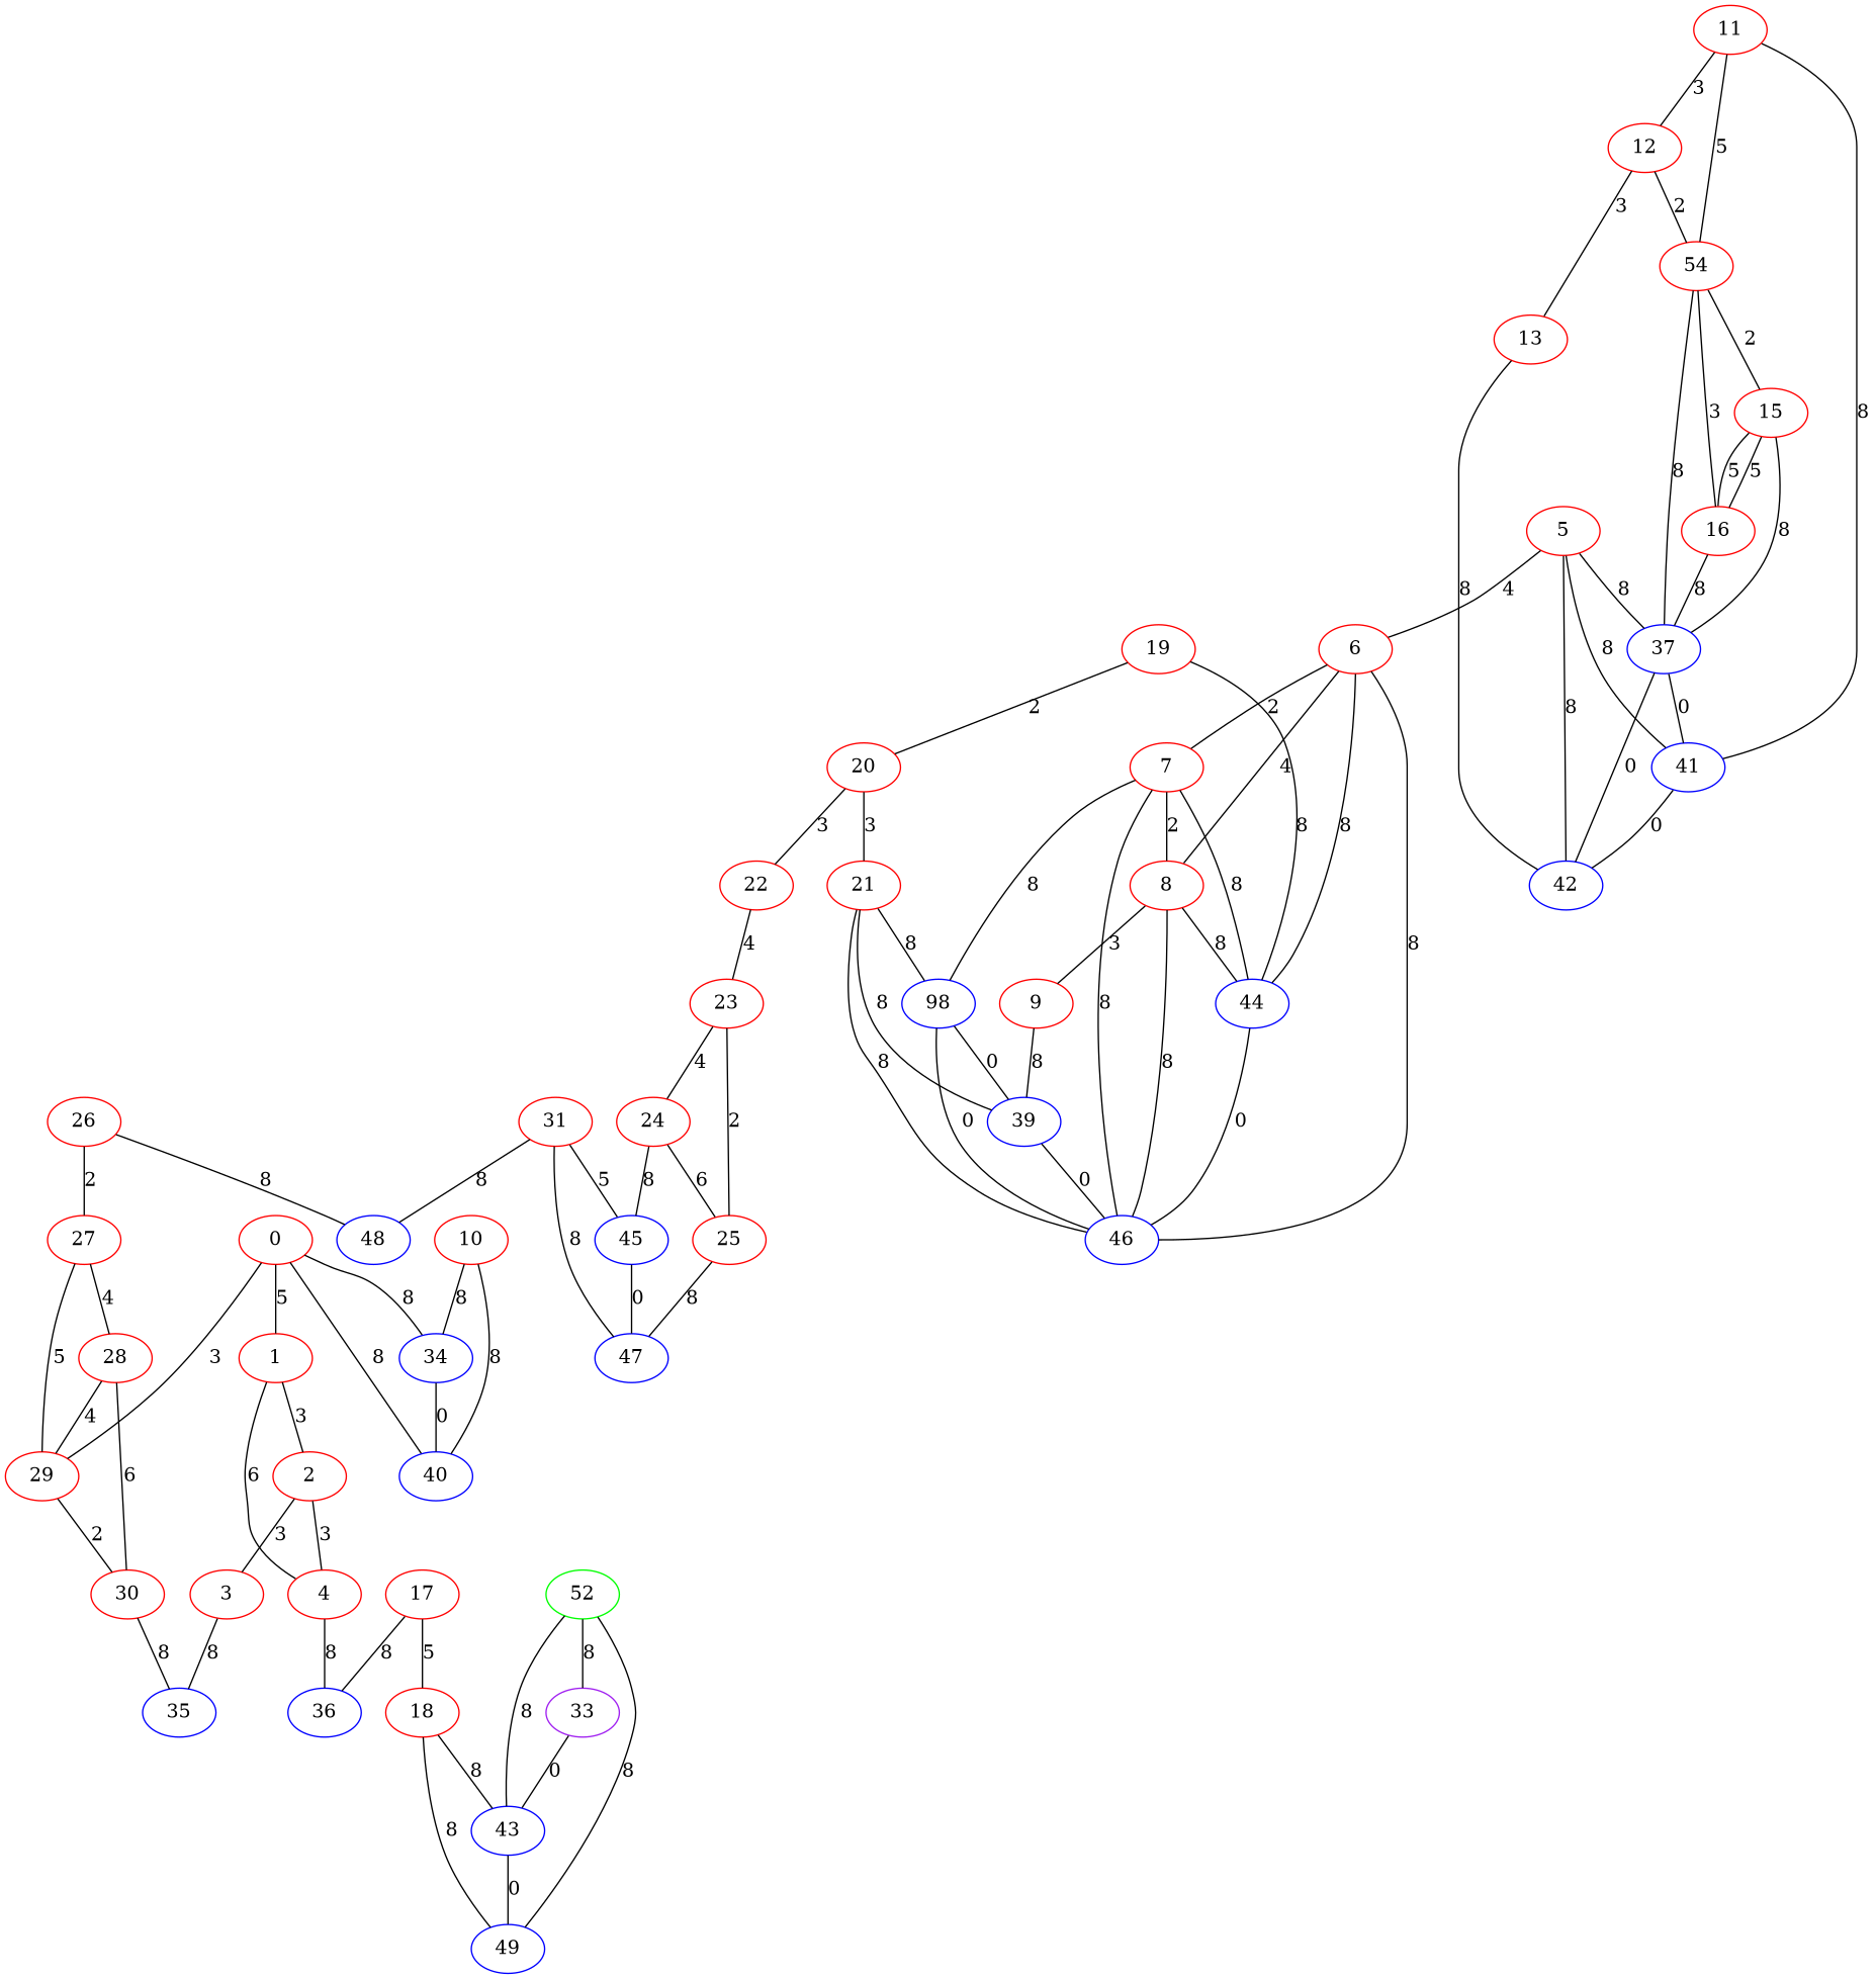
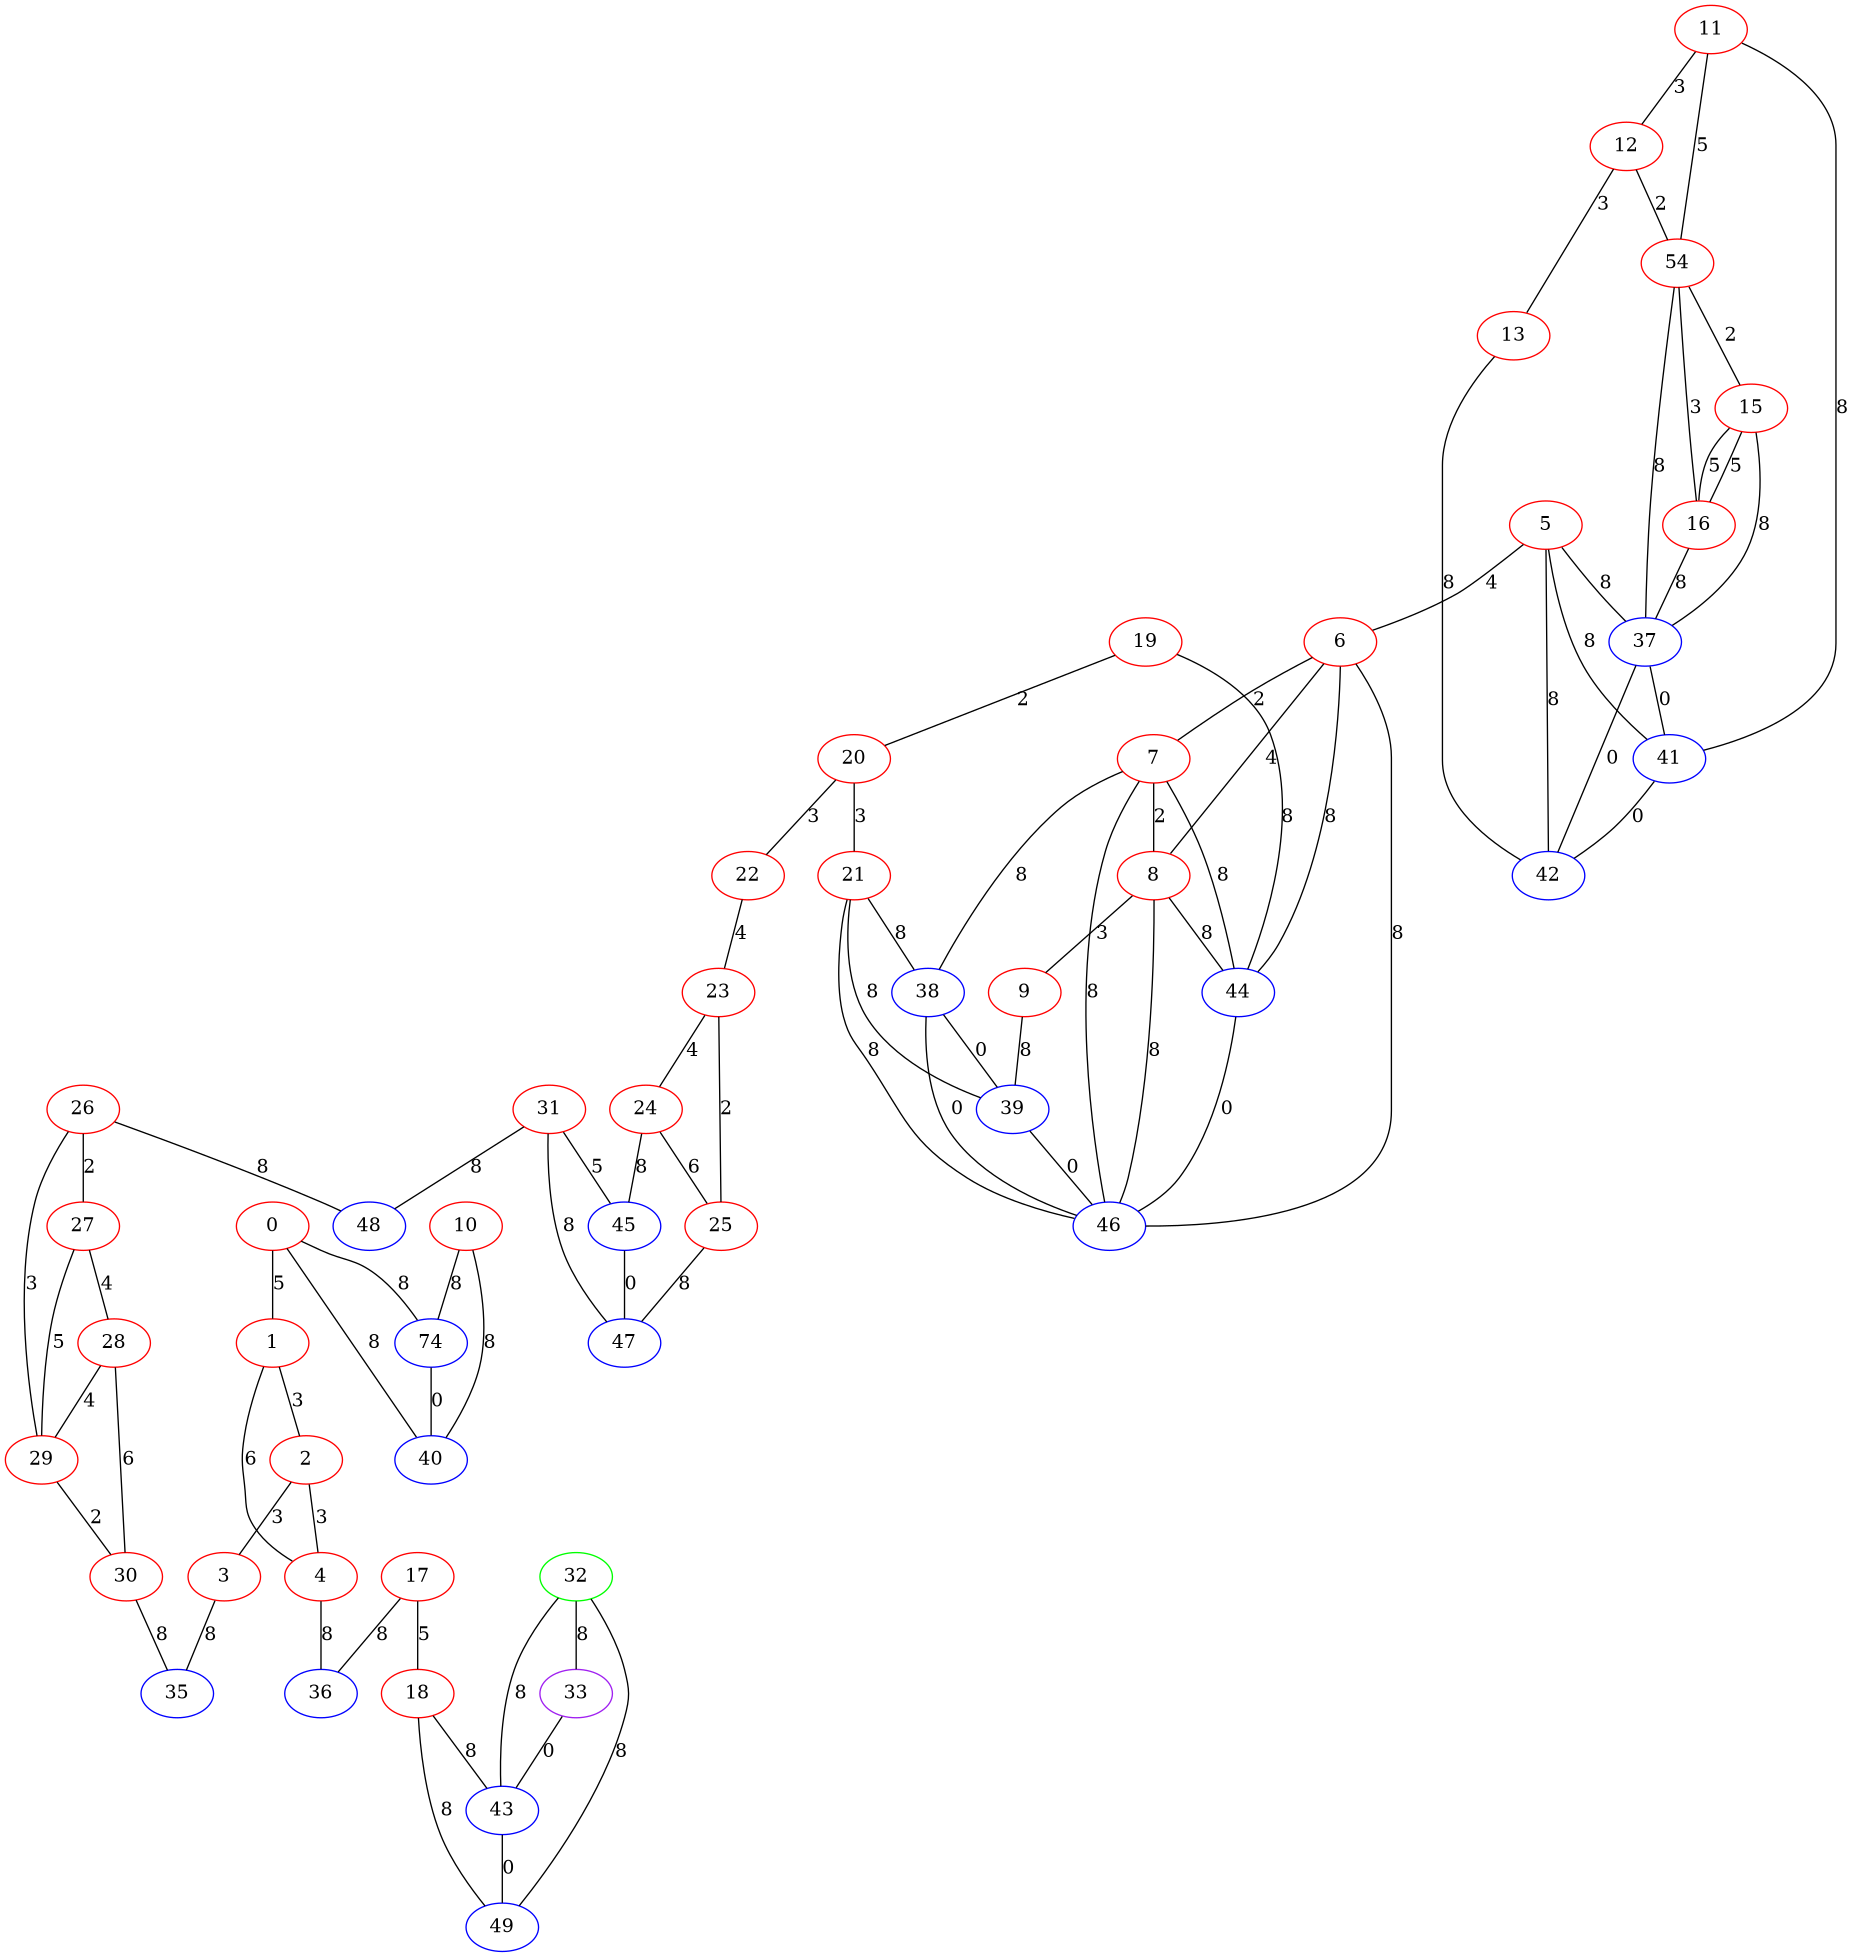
  graph {
    node [color=red weight=1]
    0
    1
-   34 [color=blue weight=3]
+   34 [color=blue weight=3 label=74]
    40 [color=blue weight=3]
    2
    4
    3
    36 [color=blue weight=3]
    35 [color=blue weight=3]
    5
    6
    37 [color=blue weight=3]
    41 [color=blue weight=3]
    42 [color=blue weight=3]
    7
    8
    44 [color=blue weight=3]
    46 [color=blue weight=3]
-   38 [color=blue weight=3 label=98]
+   38 [color=blue weight=3]
    9
    39 [color=blue weight=3]
    10
    11
    12
    n25 [label=54]
    13
    15
    16
    17
    18
    43 [color=blue weight=3]
    49 [color=blue weight=3]
    19
    20
    22
    21
    23
    24
    25
    45 [color=blue weight=3]
    47 [color=blue weight=3]
    26
    27
    29
    48 [color=blue weight=3]
    28
    30
    31
-   32 [color=green weight=2 label=52]
+   32 [color=green weight=2]
    33 [color=purple weight=4]
    0 -- 1 [label=5]
    0 -- 34 [label=8]
    0 -- 40 [label=8]
    1 -- 2 [label=3]
    1 -- 4 [label=6]
    34 -- 40 [label=0]
    2 -- 4 [label=3]
    2 -- 3 [label=3]
    4 -- 36 [label=8]
    3 -- 35 [label=8]
    5 -- 6 [label=4]
    5 -- 37 [label=8]
    5 -- 41 [label=8]
    5 -- 42 [label=8]
    6 -- 7 [label=2]
    6 -- 8 [label=4]
    6 -- 44 [label=8]
    6 -- 46 [label=8]
    37 -- 41 [label=0]
    37 -- 42 [label=0]
    41 -- 42 [label=0]
    7 -- 8 [label=2]
    7 -- 44 [label=8]
    7 -- 46 [label=8]
    7 -- 38 [label=8]
    8 -- 44 [label=8]
    8 -- 46 [label=8]
    8 -- 9 [label=3]
    44 -- 46 [label=0]
    38 -- 46 [label=0]
    38 -- 39 [label=0]
    9 -- 39 [label=8]
    39 -- 46 [label=0]
    10 -- 34 [label=8]
    10 -- 40 [label=8]
    11 -- 41 [label=8]
    11 -- 12 [label=3]
    11 -- n25 [label=5]
    12 -- n25 [label=2]
    12 -- 13 [label=3]
    n25 -- 37 [label=8]
    n25 -- 15 [label=2]
    n25 -- 16 [label=3]
    13 -- 42 [label=8]
    15 -- 37 [label=8]
    15 -- 16 [label=5]
    15 -- 16 [label=5]
    16 -- 37 [label=8]
    17 -- 36 [label=8]
    17 -- 18 [label=5]
    18 -- 43 [label=8]
    18 -- 49 [label=8]
    43 -- 49 [label=0]
    19 -- 44 [label=8]
    19 -- 20 [label=2]
    20 -- 22 [label=3]
    20 -- 21 [label=3]
    22 -- 23 [label=4]
    21 -- 46 [label=8]
    21 -- 38 [label=8]
    21 -- 39 [label=8]
    23 -- 24 [label=4]
    23 -- 25 [label=2]
    24 -- 25 [label=6]
    24 -- 45 [label=8]
    25 -- 47 [label=8]
    45 -- 47 [label=0]
    26 -- 27 [label=2]
-   0 -- 29 [label=3]
+   26 -- 29 [label=3]
    26 -- 48 [label=8]
    27 -- 29 [label=5]
    27 -- 28 [label=4]
    29 -- 30 [label=2]
    28 -- 29 [label=4]
    28 -- 30 [label=6]
    30 -- 35 [label=8]
    31 -- 45 [label=5]
    31 -- 47 [label=8]
    31 -- 48 [label=8]
    32 -- 43 [label=8]
    32 -- 49 [label=8]
    32 -- 33 [label=8]
    33 -- 43 [label=0]
  }
